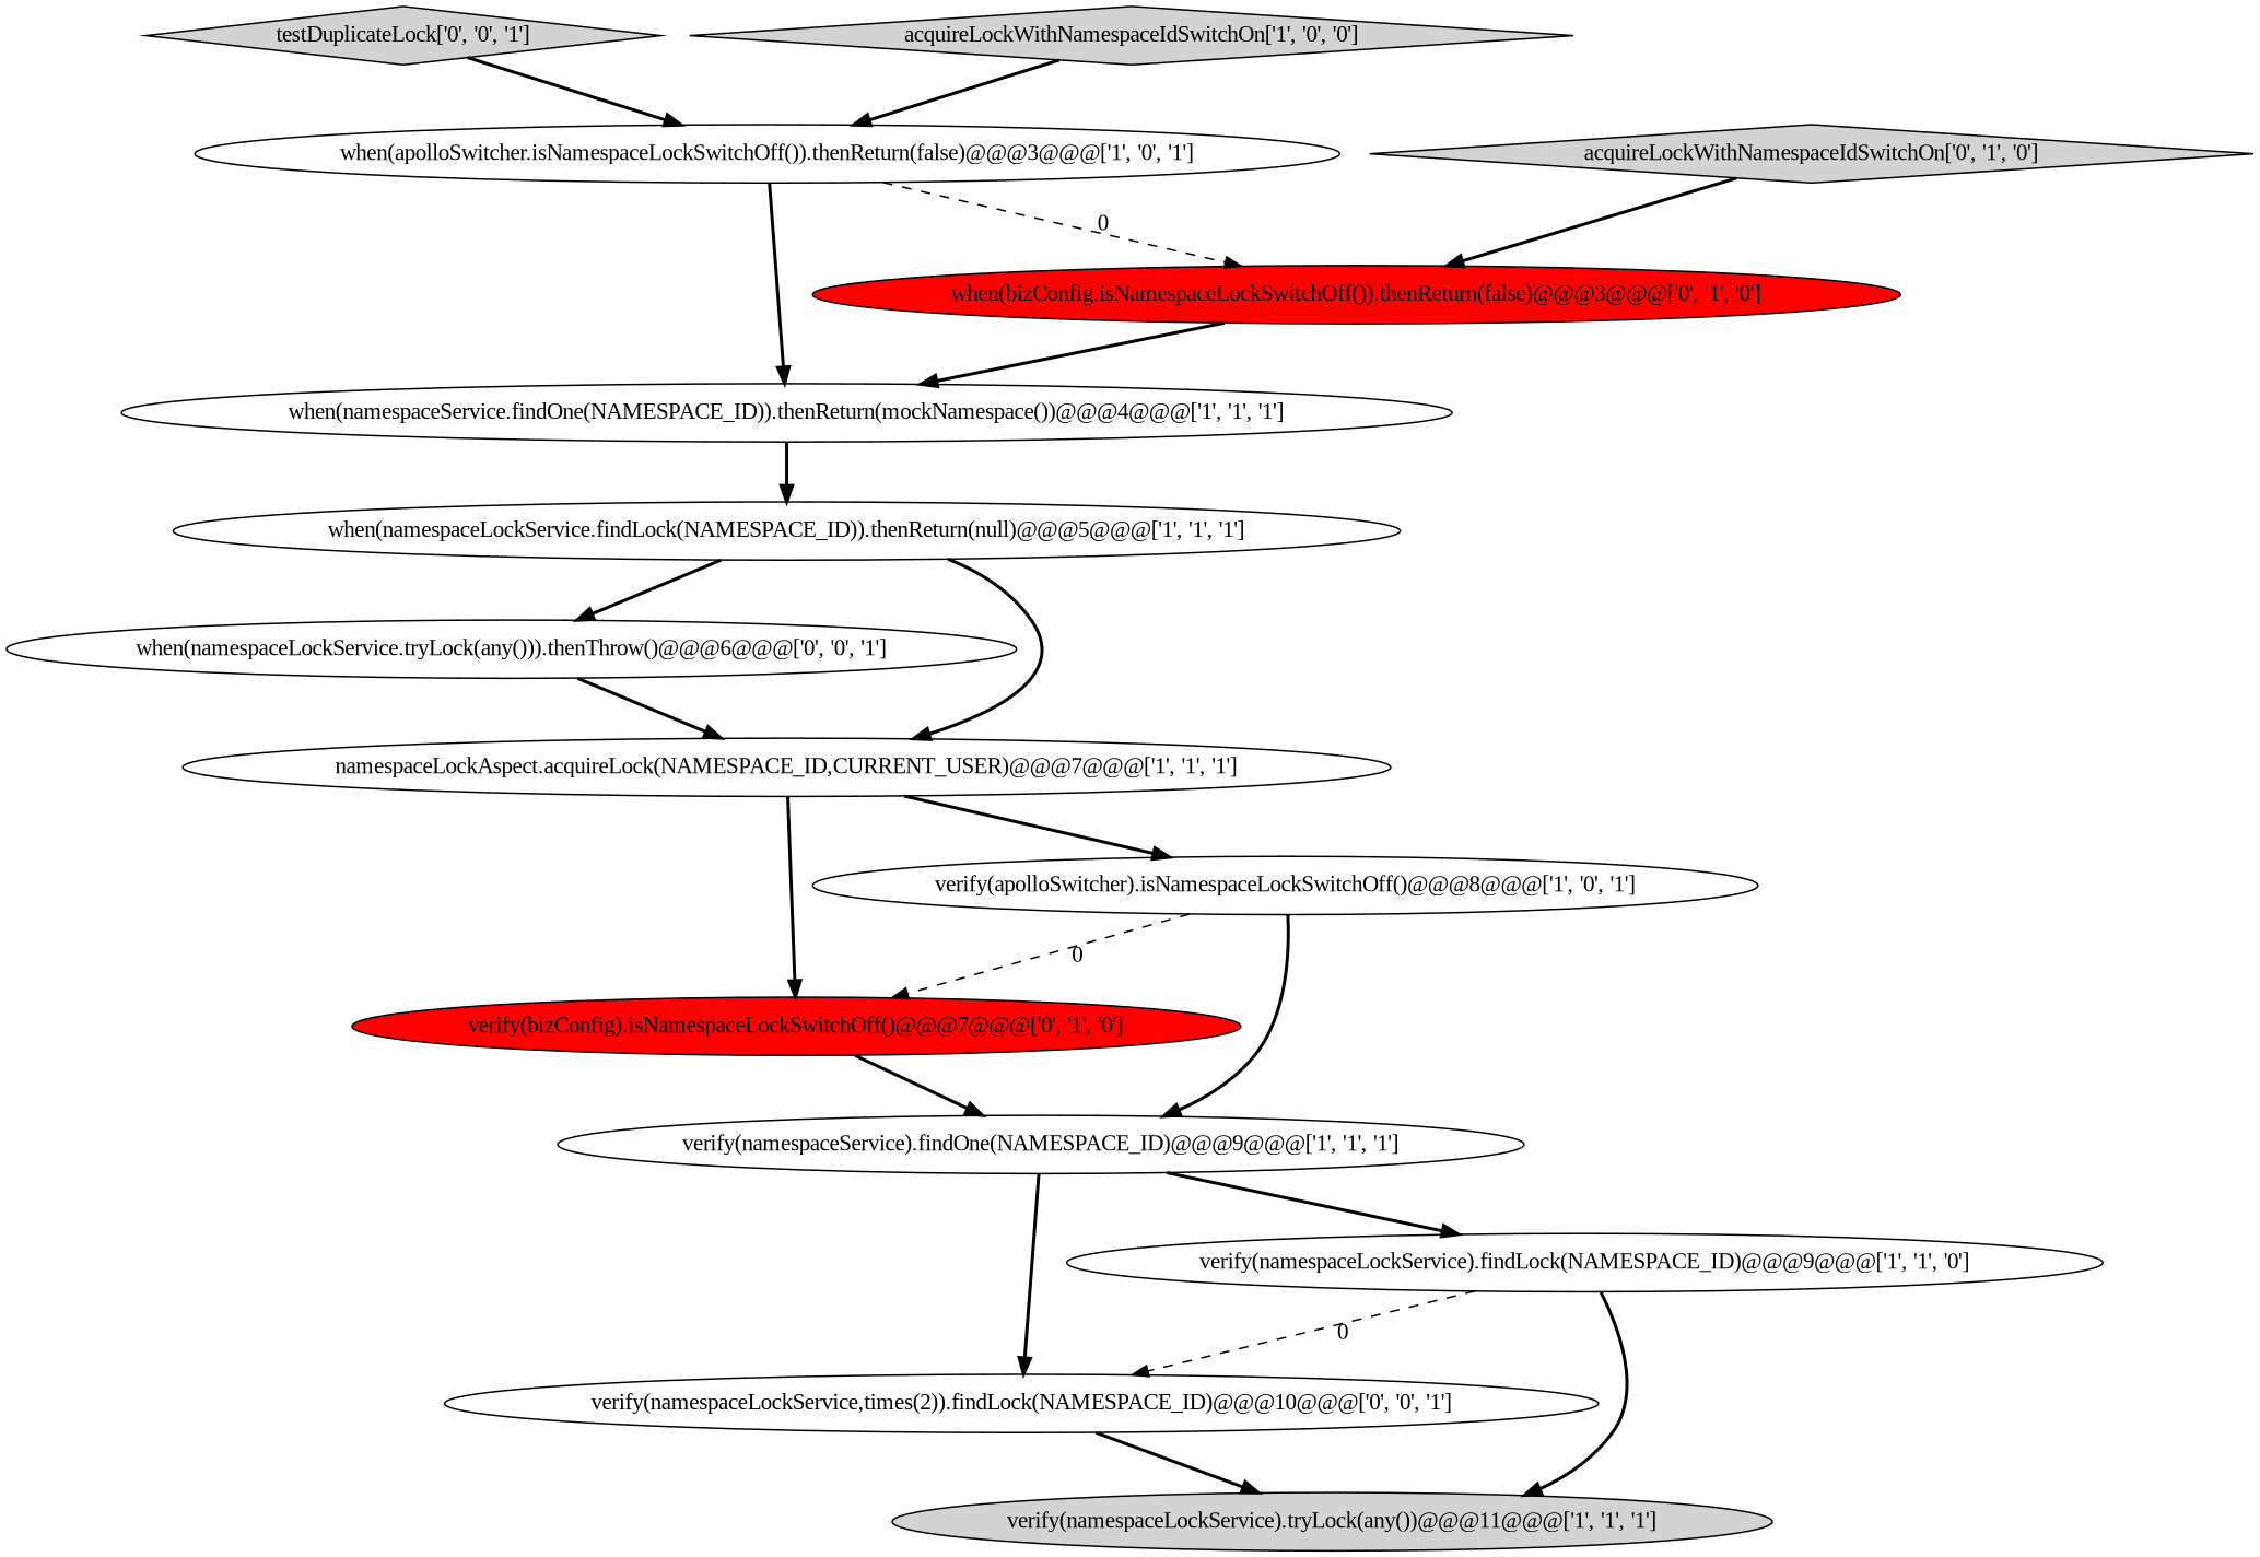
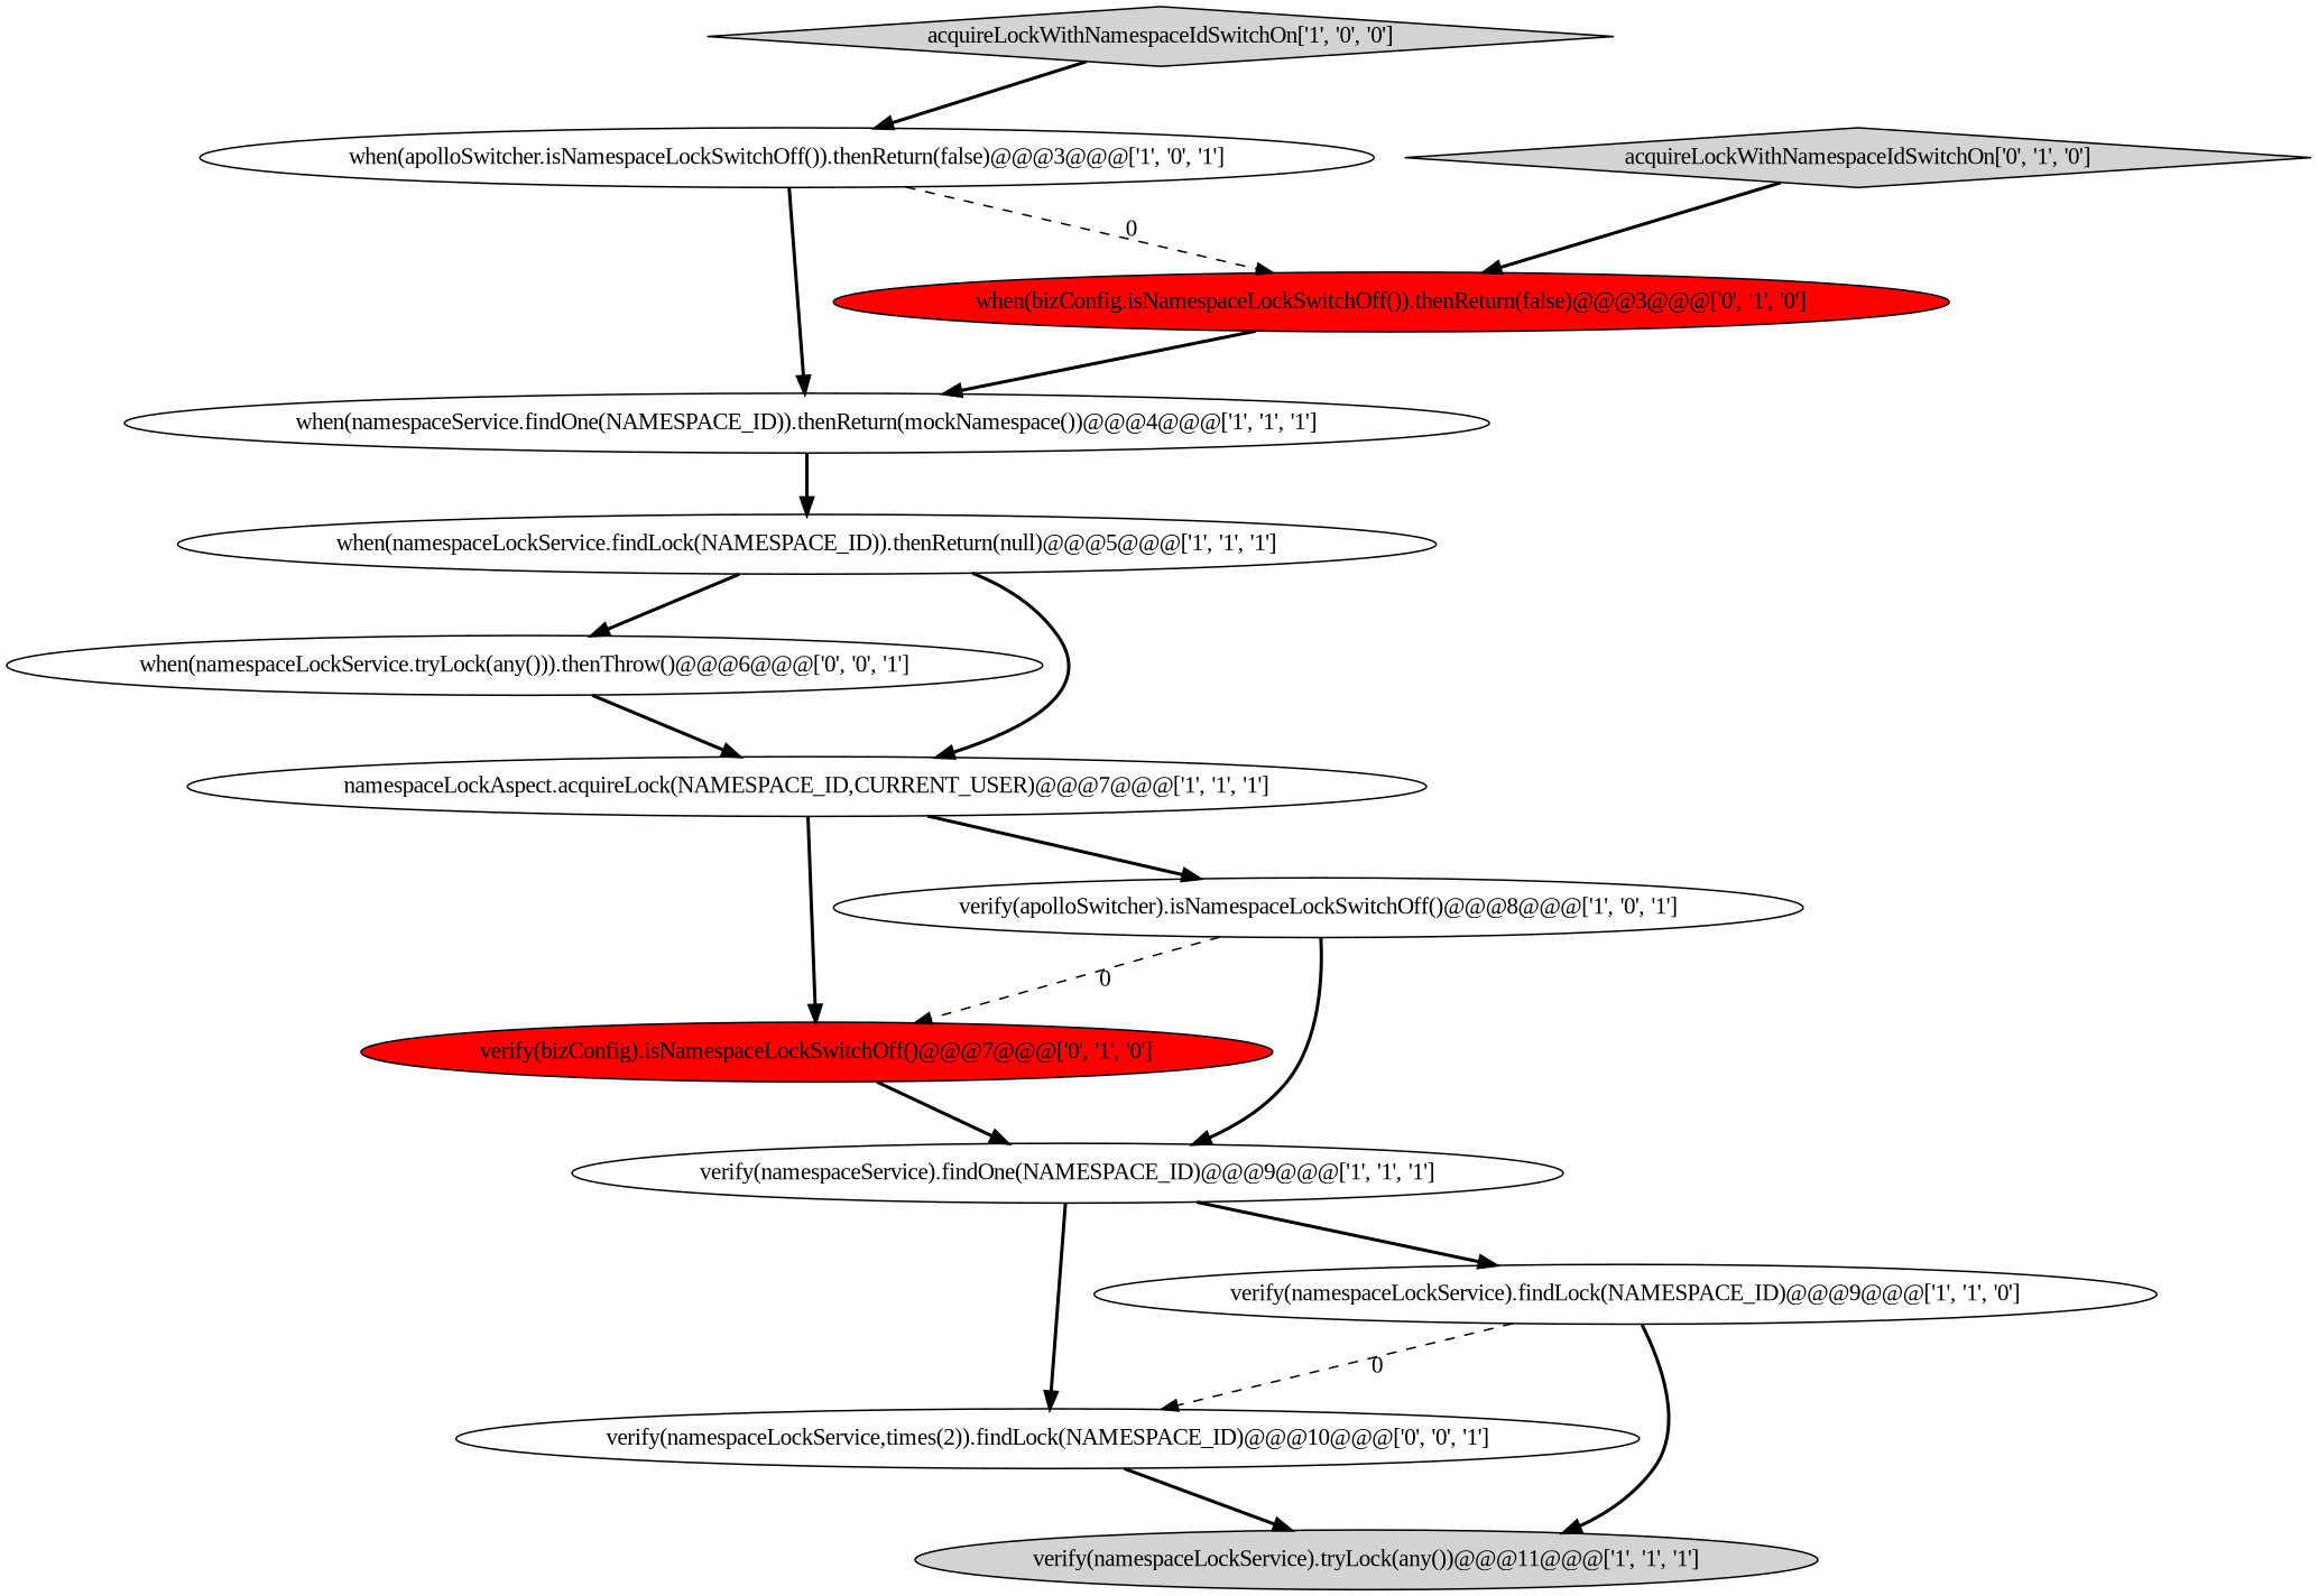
  digraph {
    fontname="Liberation Serif"
    node [fillcolor=white shape=ellipse style=filled fontname="Liberation Serif"]
    edge [style=bold fontname="Liberation Serif"]
    n1 [fillcolor=red label="when(bizConfig.isNamespaceLockSwitchOff()).thenReturn(false)@@@3@@@['0', '1', '0']"]
    n2 [label="when(namespaceService.findOne(NAMESPACE_ID)).thenReturn(mockNamespace())@@@4@@@['1', '1', '1']"]
    n3 [label="when(namespaceLockService.findLock(NAMESPACE_ID)).thenReturn(null)@@@5@@@['1', '1', '1']"]
    n4 [label="when(namespaceLockService.tryLock(any())).thenThrow()@@@6@@@['0', '0', '1']"]
    n5 [label="namespaceLockAspect.acquireLock(NAMESPACE_ID,CURRENT_USER)@@@7@@@['1', '1', '1']"]
    n6 [fillcolor=red label="verify(bizConfig).isNamespaceLockSwitchOff()@@@7@@@['0', '1', '0']"]
    n7 [label="verify(namespaceService).findOne(NAMESPACE_ID)@@@9@@@['1', '1', '1']"]
    n8 [label="verify(apolloSwitcher).isNamespaceLockSwitchOff()@@@8@@@['1', '0', '1']"]
    n9 [label="when(apolloSwitcher.isNamespaceLockSwitchOff()).thenReturn(false)@@@3@@@['1', '0', '1']"]
-   n10 [fillcolor=lightgray label="testDuplicateLock['0', '0', '1']" shape=diamond]
    n11 [label="verify(namespaceLockService,times(2)).findLock(NAMESPACE_ID)@@@10@@@['0', '0', '1']"]
    n12 [fillcolor=lightgray label="verify(namespaceLockService).tryLock(any())@@@11@@@['1', '1', '1']"]
    n13 [fillcolor=lightgray label="acquireLockWithNamespaceIdSwitchOn['0', '1', '0']" shape=diamond]
    n14 [fillcolor=lightgray label="acquireLockWithNamespaceIdSwitchOn['1', '0', '0']" shape=diamond]
    n15 [label="verify(namespaceLockService).findLock(NAMESPACE_ID)@@@9@@@['1', '1', '0']"]
    n1 -> n2
    n2 -> n3
    n3 -> n4
    n3 -> n5
    n4 -> n5
    n5 -> n6
    n5 -> n8
    n6 -> n7
    n7 -> n11
    n7 -> n15
    n8 -> n6 [label=0 style=dashed]
    n8 -> n7
    n9 -> n1 [label=0 style=dashed]
    n9 -> n2
-   n10 -> n9
    n11 -> n12
    n13 -> n1
    n14 -> n9
    n15 -> n11 [label=0 style=dashed]
    n15 -> n12
  }
